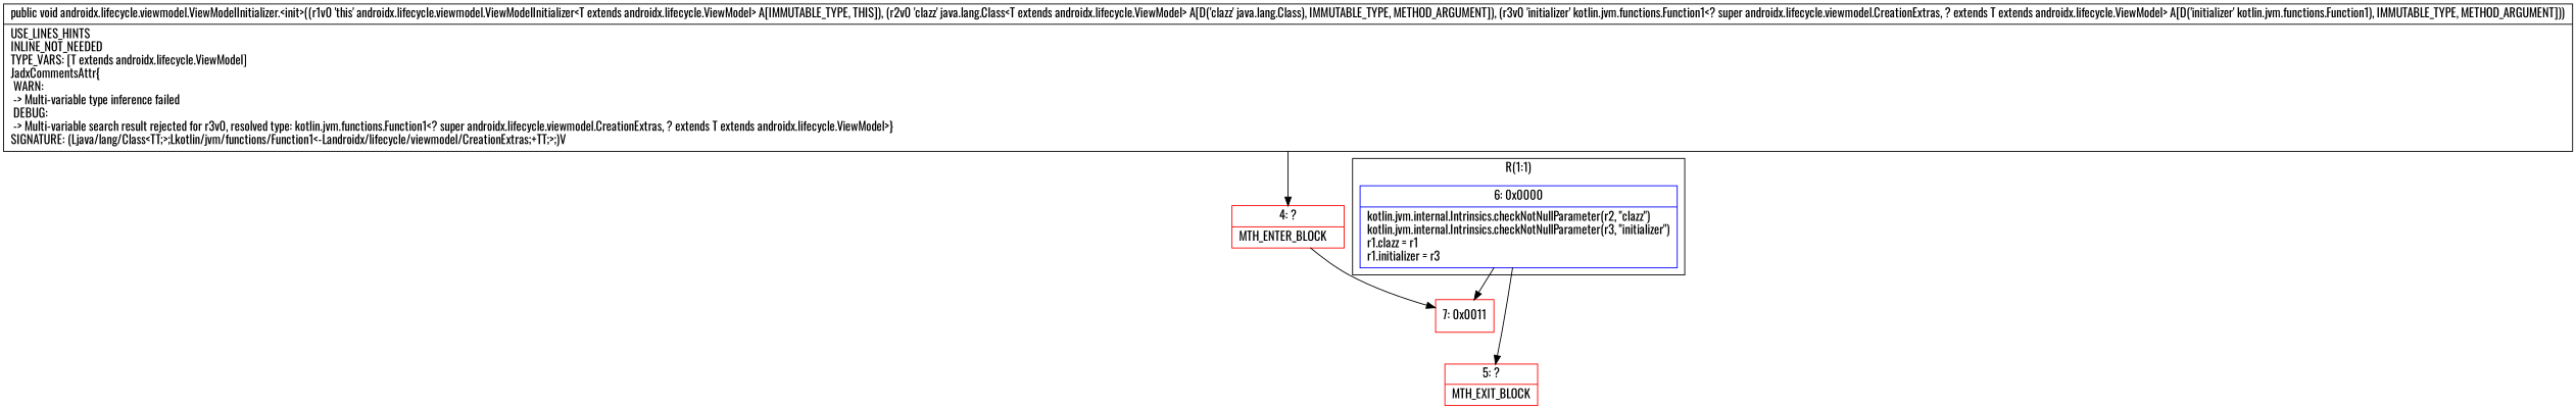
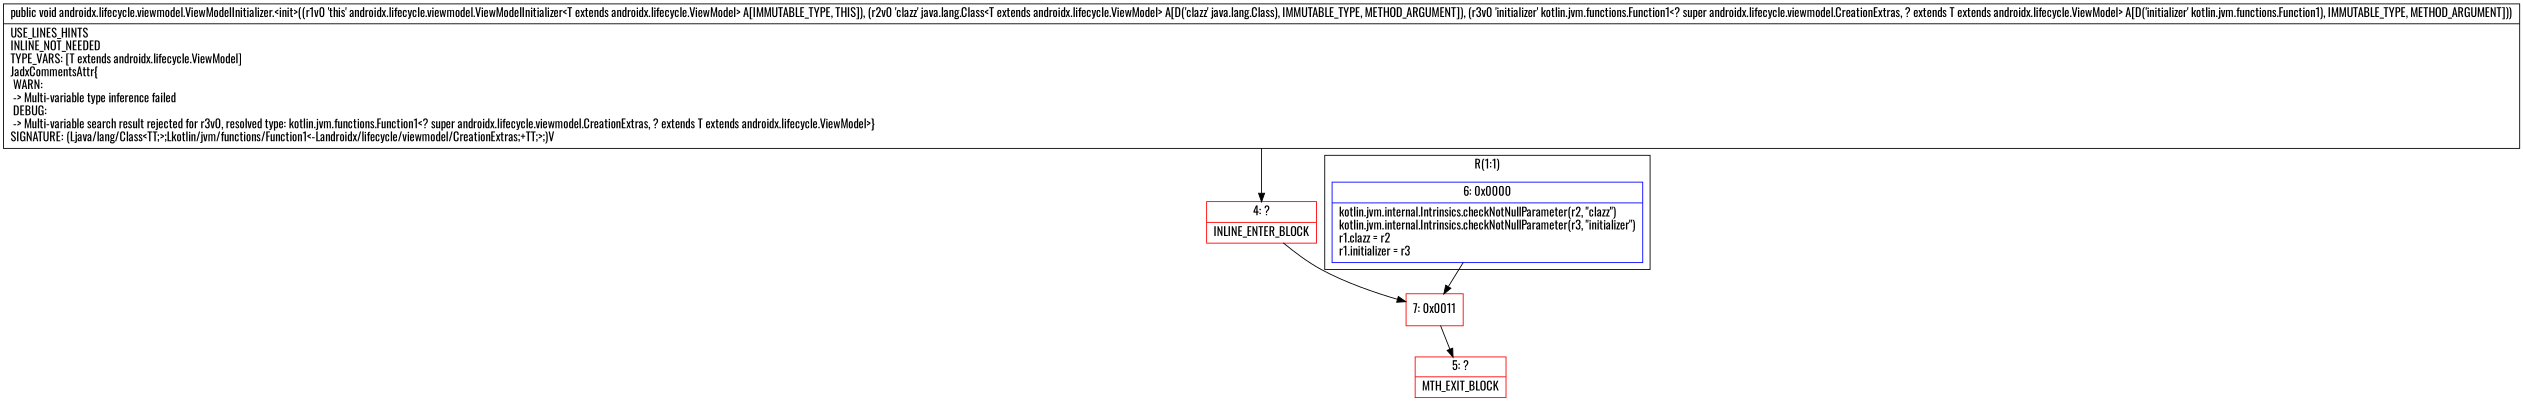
  digraph {
    fontname=Oswald
    node [color=red fontname=Oswald shape=record]
    edge [fontname=Oswald]
-   n1 [color=blue label="{6\:\ 0x0000|kotlin.jvm.internal.Intrinsics.checkNotNullParameter(r2, \"clazz\")\lkotlin.jvm.internal.Intrinsics.checkNotNullParameter(r3, \"initializer\")\lr1.clazz = r1\lr1.initializer = r3\l}"]
+   n1 [color=blue label="{6\:\ 0x0000|kotlin.jvm.internal.Intrinsics.checkNotNullParameter(r2, \"clazz\")\lkotlin.jvm.internal.Intrinsics.checkNotNullParameter(r3, \"initializer\")\lr1.clazz = r2\lr1.initializer = r3\l}"]
    n2 [label="{7\:\ 0x0011}"]
    n3 [label="{5\:\ ?|MTH_EXIT_BLOCK\l}"]
-   n4 [label="{4\:\ ?|MTH_ENTER_BLOCK\l}"]
+   n4 [label="{4\:\ ?|INLINE_ENTER_BLOCK\l}"]
    n5 [label="{public void androidx.lifecycle.viewmodel.ViewModelInitializer.\<init\>((r1v0 'this' androidx.lifecycle.viewmodel.ViewModelInitializer\<T extends androidx.lifecycle.ViewModel\> A[IMMUTABLE_TYPE, THIS]), (r2v0 'clazz' java.lang.Class\<T extends androidx.lifecycle.ViewModel\> A[D('clazz' java.lang.Class), IMMUTABLE_TYPE, METHOD_ARGUMENT]), (r3v0 'initializer' kotlin.jvm.functions.Function1\<? super androidx.lifecycle.viewmodel.CreationExtras, ? extends T extends androidx.lifecycle.ViewModel\> A[D('initializer' kotlin.jvm.functions.Function1), IMMUTABLE_TYPE, METHOD_ARGUMENT]))  | USE_LINES_HINTS\lINLINE_NOT_NEEDED\lTYPE_VARS: [T extends androidx.lifecycle.ViewModel]\lJadxCommentsAttr\{\l WARN: \l \-\> Multi\-variable type inference failed\l DEBUG: \l \-\> Multi\-variable search result rejected for r3v0, resolved type: kotlin.jvm.functions.Function1\<? super androidx.lifecycle.viewmodel.CreationExtras, ? extends T extends androidx.lifecycle.ViewModel\>\}\lSIGNATURE: (Ljava\/lang\/Class\<TT;\>;Lkotlin\/jvm\/functions\/Function1\<\-Landroidx\/lifecycle\/viewmodel\/CreationExtras;+TT;\>;)V\l}" color=""]
    subgraph cluster_1 {
      label="R(1:1)"
      n1
    }
    n1 -> n2
-   n1 -> n3
+   n2 -> n3
    n4 -> n2
    n5 -> n4
  }
